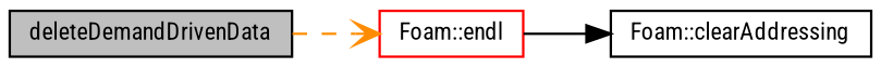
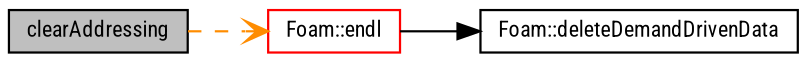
  digraph {
    fontname="Roboto Condensed"
    rankdir=LR
    node [color=black fontname="Roboto Condensed" fontsize=10 shape=record]
    edge [fontname="Roboto Condensed" fontsize=10 labelfontname=FreeSans labelfontsize=10]
-   n1 [fillcolor=grey75 fontcolor=black height=0.2 label=deleteDemandDrivenData style=filled width=0.4]
+   n1 [fillcolor=grey75 fontcolor=black height=0.2 label=clearAddressing style=filled width=0.4]
    n2 [color=red height=0.2 label="Foam::endl" width=0.4]
-   n3 [height=0.2 label="Foam::clearAddressing" width=0.4]
+   n3 [height=0.2 label="Foam::deleteDemandDrivenData" width=0.4]
    n1 -> n2 [arrowhead=vee color=darkorange style=dashed]
    n2 -> n3 [arrowhead=normal color=black style=solid]
  }
